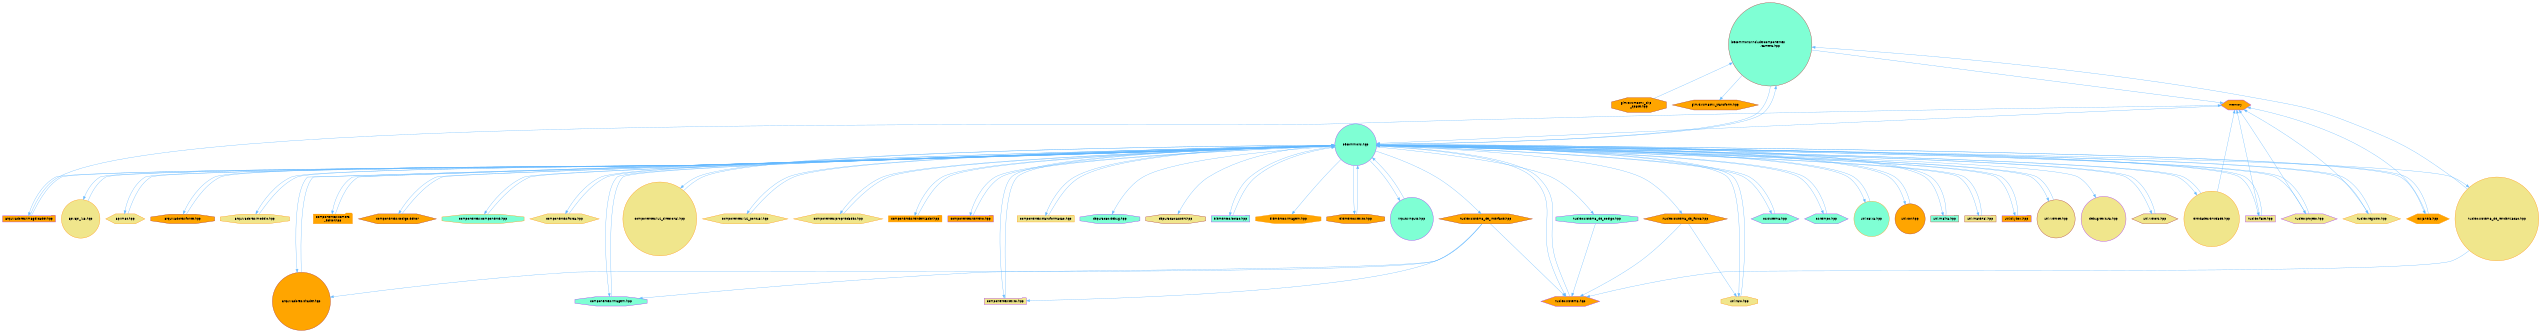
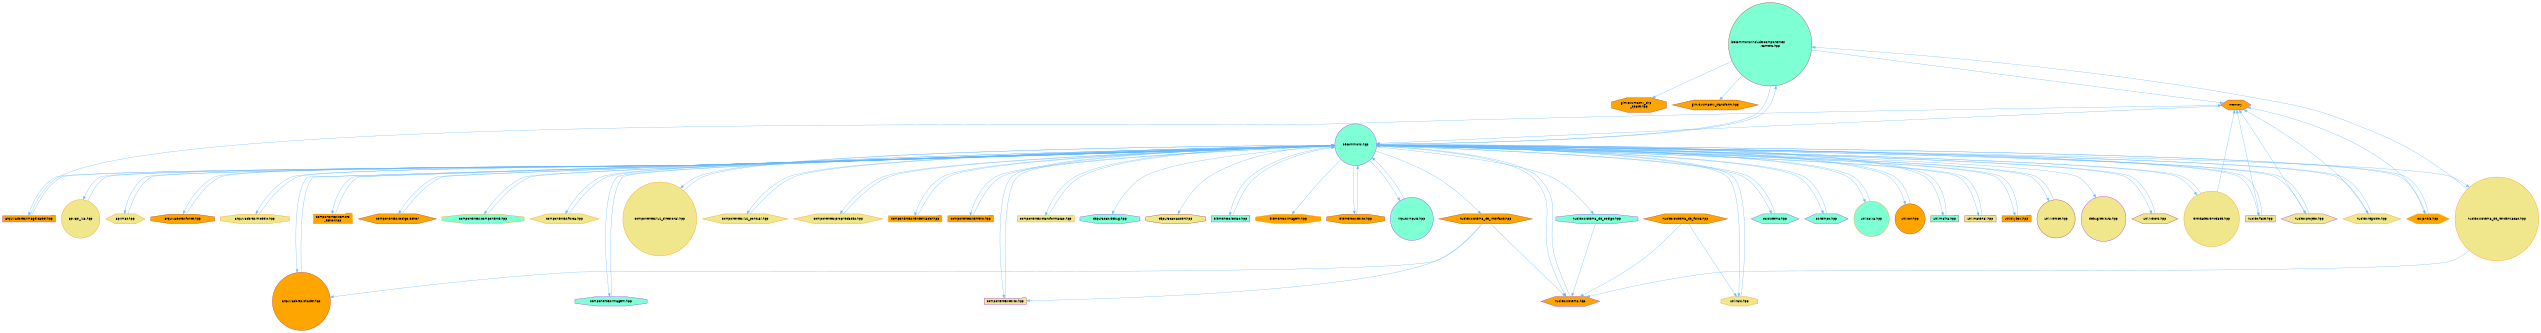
  digraph {
    node [color=darkorange fillcolor=khaki fontname=Helvetica fontsize=10 shape=hexagon style=filled]
    edge [color=steelblue1 fontname=Helvetica fontsize=10 labelfontname=Helvetica labelfontsize=10 style=solid]
    n1 [color=brown fillcolor=aquamarine fontcolor=black height=0.2 label="becommons/include/componentes\l/camera.hpp" shape=circle width=0.4]
    n2 [color=brown fillcolor=orange height=0.2 label="glm/ext/matrix_clip\l_space.hpp" shape=octagon width=0.4]
    n3 [color=brown fillcolor=orange height=0.2 label="glm/ext/matrix_transform.hpp" width=0.4]
    n4 [color=purple fillcolor=orange height=0.2 label=memory width=0.4]
    n5 [color=purple fillcolor=aquamarine height=0.2 label="becommons.hpp" shape=circle width=0.4]
    n6 [height=0.2 label="api/api_lua.hpp" shape=circle width=0.4]
    n7 [height=0.2 label="api/mat.hpp" width=0.4]
    n8 [color=brown fillcolor=orange height=0.2 label="arquivadores/fonte.hpp" shape=octagon width=0.4]
    n9 [color=purple fillcolor=orange height=0.2 label="arquivadores/imageloader.hpp" shape=folder width=0.4]
    n10 [height=0.2 label="arquivadores/modelo.hpp" shape=octagon width=0.4]
    n11 [color=brown fillcolor=orange height=0.2 label="arquivadores/shader.hpp" shape=circle width=0.4]
    n12 [fillcolor=orange height=0.2 label="componentes/camera\l_editor.hpp" shape=folder width=0.4]
    n13 [color=brown fillcolor=orange height=0.2 label="componentes/codigo.editor" width=0.4]
    n14 [fillcolor=aquamarine height=0.2 label="componentes/componente.hpp" shape=octagon width=0.4]
    n15 [height=0.2 label="componentes/fisica.hpp" width=0.4]
    n16 [color=purple fillcolor=aquamarine height=0.2 label="componentes/imagem.hpp" shape=octagon width=0.4]
    n17 [height=0.2 label="componentes/luz_direcional.hpp" shape=circle width=0.4]
    n18 [height=0.2 label="componentes/luz_pontual.hpp" width=0.4]
    n19 [height=0.2 label="componentes/propriedades.hpp" width=0.4]
    n20 [fillcolor=orange height=0.2 label="componentes/renderizador.hpp" shape=folder width=0.4]
    n21 [color=purple fillcolor=orange height=0.2 label="componentes/terreno.hpp" shape=folder width=0.4]
    n22 [color=purple height=0.2 label="componentes/texto.hpp" shape=folder width=0.4]
    n23 [height=0.2 label="componentes/transformacao.hpp" shape=folder width=0.4]
    n24 [color=purple fillcolor=aquamarine height=0.2 label="depuracao/debug.hpp" shape=octagon width=0.4]
    n25 [color=brown height=0.2 label="depuracao/assert.hpp" shape=octagon width=0.4]
    n26 [color=purple fillcolor=aquamarine height=0.2 label="elementos/botao.hpp" shape=folder width=0.4]
    n27 [fillcolor=orange height=0.2 label="elementos/imagem.hpp" shape=octagon width=0.4]
    n28 [color=brown fillcolor=orange height=0.2 label="elementos/texto.hpp" shape=octagon width=0.4]
    n29 [height=0.2 label="entidades/entidade.hpp" shape=circle width=0.4]
    n30 [color=purple fillcolor=aquamarine height=0.2 label="inputs/inputs.hpp" shape=circle width=0.4]
    n31 [color=purple height=0.2 label="nucleo/fase.hpp" shape=folder width=0.4]
    n32 [color=purple height=0.2 label="nucleo/projeto.hpp" width=0.4]
    n33 [height=0.2 label="nucleo/registro.hpp" width=0.4]
    n34 [color=purple fillcolor=orange height=0.2 label="nucleo/sistema.hpp" width=0.4]
    n35 [color=purple fillcolor=aquamarine height=0.2 label="nucleo/sistema_de_codigo.hpp" shape=octagon width=0.4]
    n36 [color=brown fillcolor=orange height=0.2 label="nucleo/sistema_de_fisica.hpp" width=0.4]
    n37 [height=0.2 label="util/raio.hpp" shape=octagon width=0.4]
    n38 [color=brown fillcolor=orange height=0.2 label="nucleo/sistema_de_interface.hpp" width=0.4]
    n39 [height=0.2 label="nucleo/sistema_de_renderizacao.hpp" shape=circle width=0.4]
    n40 [fillcolor=orange height=0.2 label="os/janela.hpp" width=0.4]
    n41 [color=purple fillcolor=aquamarine height=0.2 label="os/sistema.hpp" width=0.4]
    n42 [color=purple fillcolor=aquamarine height=0.2 label="os/tempo.hpp" width=0.4]
    n43 [fillcolor=aquamarine height=0.2 label="util/caixa.hpp" shape=circle width=0.4]
    n44 [color=brown fillcolor=orange height=0.2 label="util/cor.hpp" shape=circle width=0.4]
    n45 [color=brown fillcolor=aquamarine height=0.2 label="util/malha.hpp" shape=folder width=0.4]
    n46 [color=brown height=0.2 label="util/material.hpp" shape=folder width=0.4]
    n47 [color=purple fillcolor=orange height=0.2 label="util/skybox.hpp" shape=folder width=0.4]
    n48 [color=brown height=0.2 label="util/vertice.hpp" shape=circle width=0.4]
    n49 [color=purple height=0.2 label="debug/textura.hpp" shape=circle width=0.4]
    n50 [color=brown height=0.2 label="util/vetor2.hpp" width=0.4]
-   n2 -> n1
+   n1 -> n2
    n1 -> n3
    n1 -> n4
    n1 -> n5
    n4 -> n5
    n5 -> n1
    n5 -> n6
    n5 -> n7
    n5 -> n8
    n5 -> n9
    n5 -> n10
    n5 -> n11
    n5 -> n12
    n5 -> n13
    n5 -> n14
    n5 -> n15
    n5 -> n16
    n5 -> n17
    n5 -> n18
    n5 -> n19
    n5 -> n20
    n5 -> n21
    n5 -> n22
    n5 -> n23
    n5 -> n24
    n5 -> n25
    n5 -> n26
    n5 -> n27
    n5 -> n28
    n5 -> n29
    n5 -> n30
    n5 -> n31
    n5 -> n32
    n5 -> n33
    n5 -> n34
    n5 -> n35
-   n5 -> n36
    n5 -> n37
    n5 -> n38
    n5 -> n39
    n5 -> n40
    n5 -> n41
    n5 -> n42
    n5 -> n43
    n5 -> n44
    n5 -> n45
    n5 -> n46
    n5 -> n47
    n5 -> n48
    n5 -> n49
    n5 -> n50
    n6 -> n5
    n7 -> n5
    n8 -> n5
    n9 -> n4
    n9 -> n5
    n10 -> n5
    n11 -> n5
    n12 -> n5
    n13 -> n5
    n14 -> n5
    n15 -> n5
    n16 -> n5
    n17 -> n5
    n18 -> n5
    n19 -> n5
    n20 -> n5
    n21 -> n5
    n22 -> n5
    n23 -> n5
    n26 -> n5
    n28 -> n5
    n29 -> n4
    n29 -> n5
    n30 -> n5
    n31 -> n4
    n31 -> n5
    n32 -> n4
    n32 -> n5
    n33 -> n4
    n33 -> n5
    n34 -> n5
    n35 -> n34
    n36 -> n34
    n36 -> n37
    n37 -> n5
    n38 -> n11
-   n38 -> n16
    n38 -> n22
    n38 -> n34
    n39 -> n1
    n39 -> n34
    n40 -> n4
    n40 -> n5
    n41 -> n5
    n42 -> n5
    n43 -> n5
    n44 -> n5
    n45 -> n5
    n46 -> n5
    n47 -> n5
    n48 -> n5
    n50 -> n5
  }
